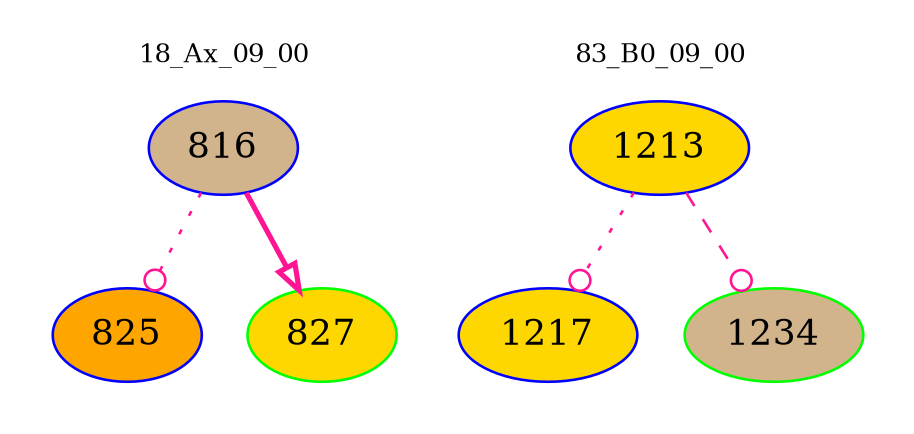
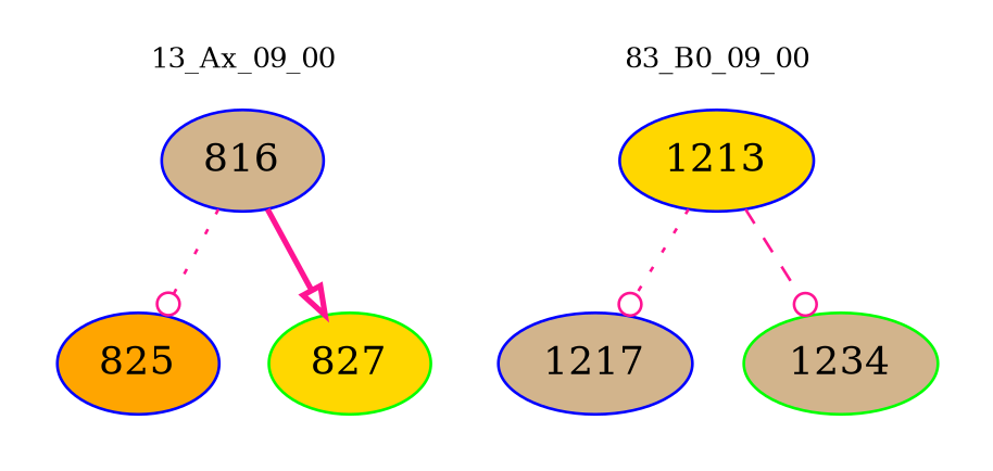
  digraph {
    node [color=blue fillcolor=tan style=filled]
    edge [arrowhead=odot color=deeppink style=dotted]
    n1 [label=816]
    n2 [fillcolor=orange label=825]
    n3 [color=green fillcolor=gold label=827]
    n4 [fillcolor=gold label=1213]
-   n5 [fillcolor=gold label=1217]
+   n5 [label=1217]
    n6 [color=green label=1234]
    subgraph cluster_1 {
      color=white
      fontsize=10
-     label="18_Ax_09_00"
+     label="13_Ax_09_00"
      n1
      n2
      n3
    }
    subgraph cluster_2 {
      color=white
      fontsize=10
      label="83_B0_09_00"
      n4
      n5
      n6
    }
    n1 -> n2
    n1 -> n3 [arrowhead=onormal style=bold]
    n4 -> n5
    n4 -> n6 [style=dashed]
  }
